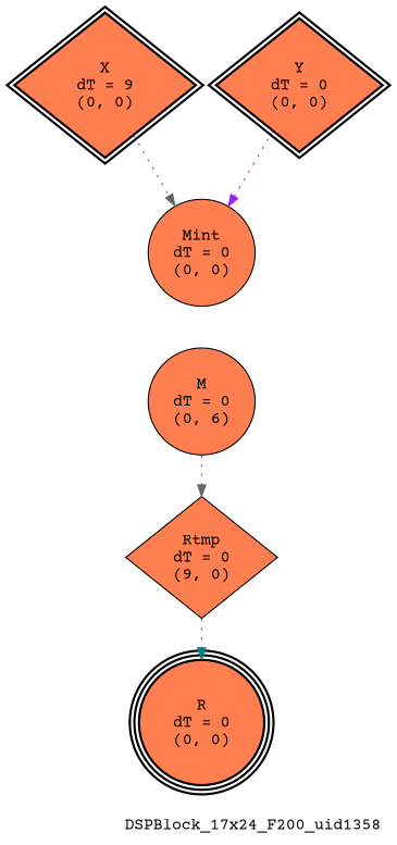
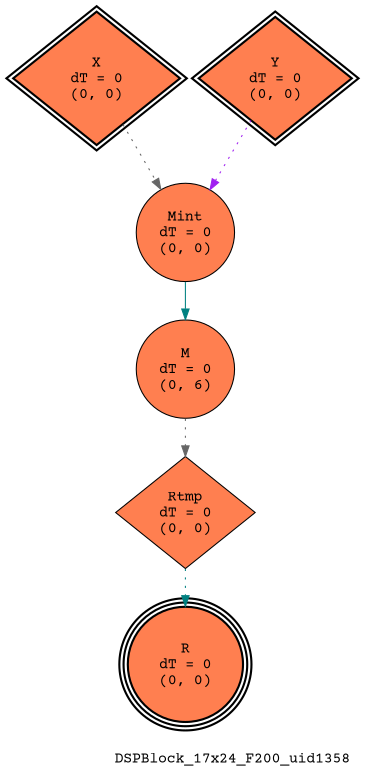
  digraph {
    fontname="Courier Prime"
    label=DSPBlock_17x24_F200_uid1358
    labeljust=right
    labelloc=bottom
    nodesep=0.25
    ranksep=0.5
    node [color=black fillcolor=coral fontname="Courier Prime" peripheries=1 shape=diamond style="bold, filled"]
    edge [arrowhead=normal arrowsize=1.0 arrowtail=normal color=gray40 dir=forward fontname="Courier Prime" style=dotted]
-   n1 [label="X\ndT = 9\n(0, 0)" peripheries=2]
+   n1 [label="X\ndT = 0\n(0, 0)" peripheries=2]
    n2 [label="Y\ndT = 0\n(0, 0)" peripheries=2]
    n3 [label="R\ndT = 0\n(0, 0)" peripheries=3 shape=circle]
    n4 [label="Mint\ndT = 0\n(0, 0)" shape=circle style=filled]
    n5 [label="M\ndT = 0\n(0, 6)" shape=circle style=filled]
-   n6 [label="Rtmp\ndT = 0\n(9, 0)" style=filled]
+   n6 [label="Rtmp\ndT = 0\n(0, 0)" style=filled]
    subgraph sub_1 {
      rank=same
      n1
      n2
    }
    subgraph sub_2 {
      rank=same
      n3
    }
    n1 -> n4
    n2 -> n4 [color=purple]
+   n4 -> n5 [color=teal style=solid]
    n5 -> n6
    n6 -> n3 [color=teal]
  }
